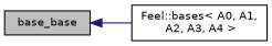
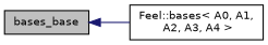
  digraph {
    rankdir=LR
    node [color=black fontname=Helvetica fontsize=10 shape=record style=filled]
-   n1 [fillcolor=grey75 fontcolor=black height=0.2 label=base_base width=0.4]
+   n1 [fillcolor=grey75 fontcolor=black height=0.2 label=bases_base width=0.4]
    n2 [fillcolor=white height=0.2 label="Feel::bases\< A0, A1,\l A2, A3, A4 \>" width=0.4]
    n1 -> n2 [color=midnightblue dir=back fontname=Helvetica fontsize=10 labelfontname=Helvetica labelfontsize=10 style=solid]
  }
